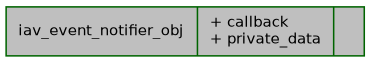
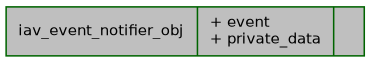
  digraph {
    rankdir=LR
-   n1 [color=darkgreen fillcolor=grey75 fontcolor=black fontname=Helvetica fontsize=10 height=0.2 label="{iav_event_notifier_obj\n|+ callback\l+ private_data\l|}" shape=record style=filled width=0.4]
+   n1 [color=darkgreen fillcolor=grey75 fontcolor=black fontname=Helvetica fontsize=10 height=0.2 label="{iav_event_notifier_obj\n|+ event\l+ private_data\l|}" shape=record style=filled width=0.4]
  }
